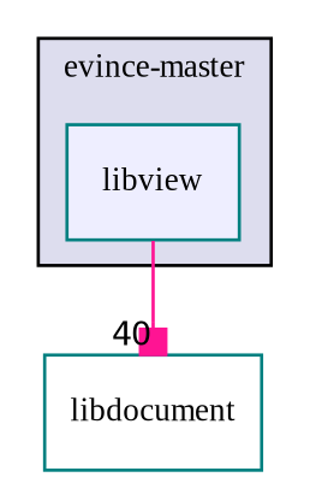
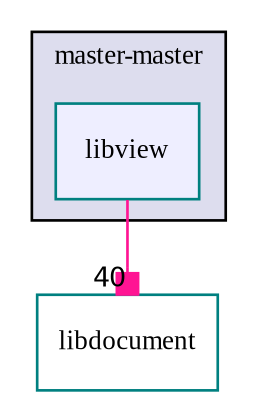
  digraph {
    compound=true
    fontname="Liberation Serif"
    node [fontname="Liberation Serif" fontsize=10 shape=box color=teal]
    n1 [fillcolor="#eeeeff" label=libview pencolor=black style=filled]
    n2 [label=libdocument]
    subgraph cluster_1 {
      bgcolor="#ddddee"
      fontsize=10
-     label="evince-master"
+     label="master-master"
      pencolor=black
      n1
    }
    n1 -> n2 [headlabel=40 labeldistance=1.5 labelfontname=Helvetica labelfontsize=10 color=deeppink arrowhead=box fontname="Liberation Serif"]
  }
